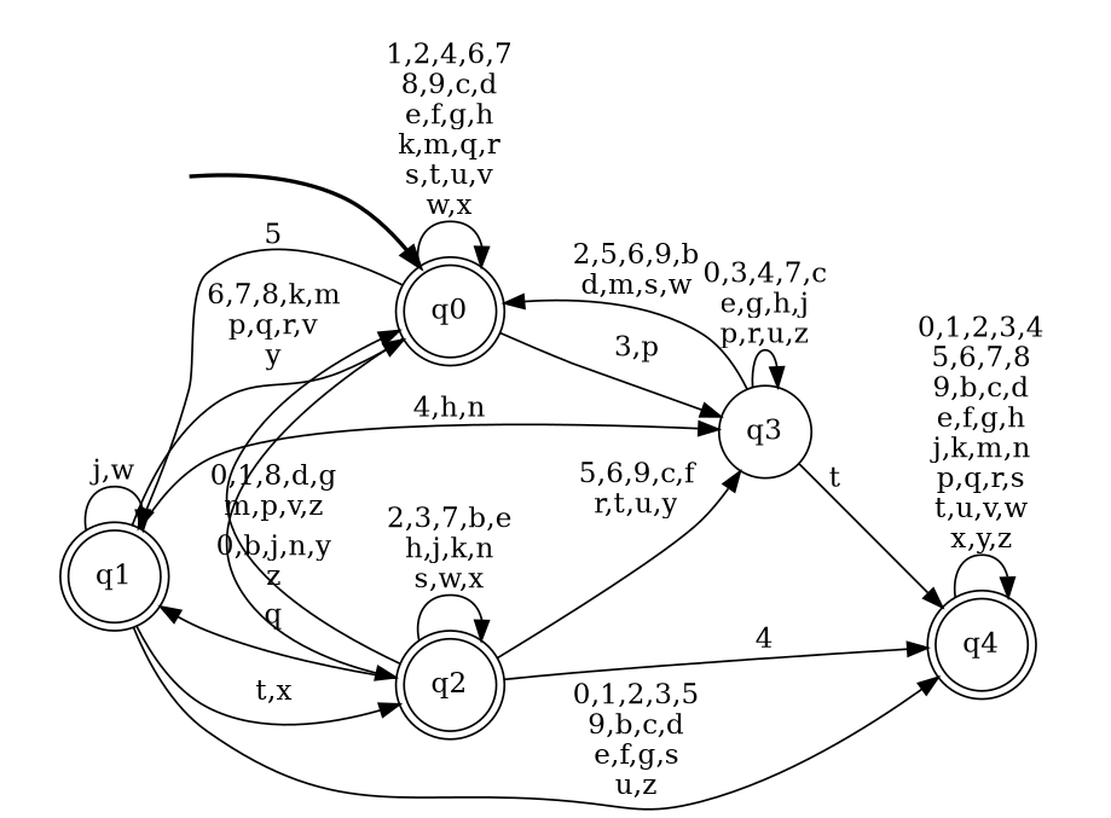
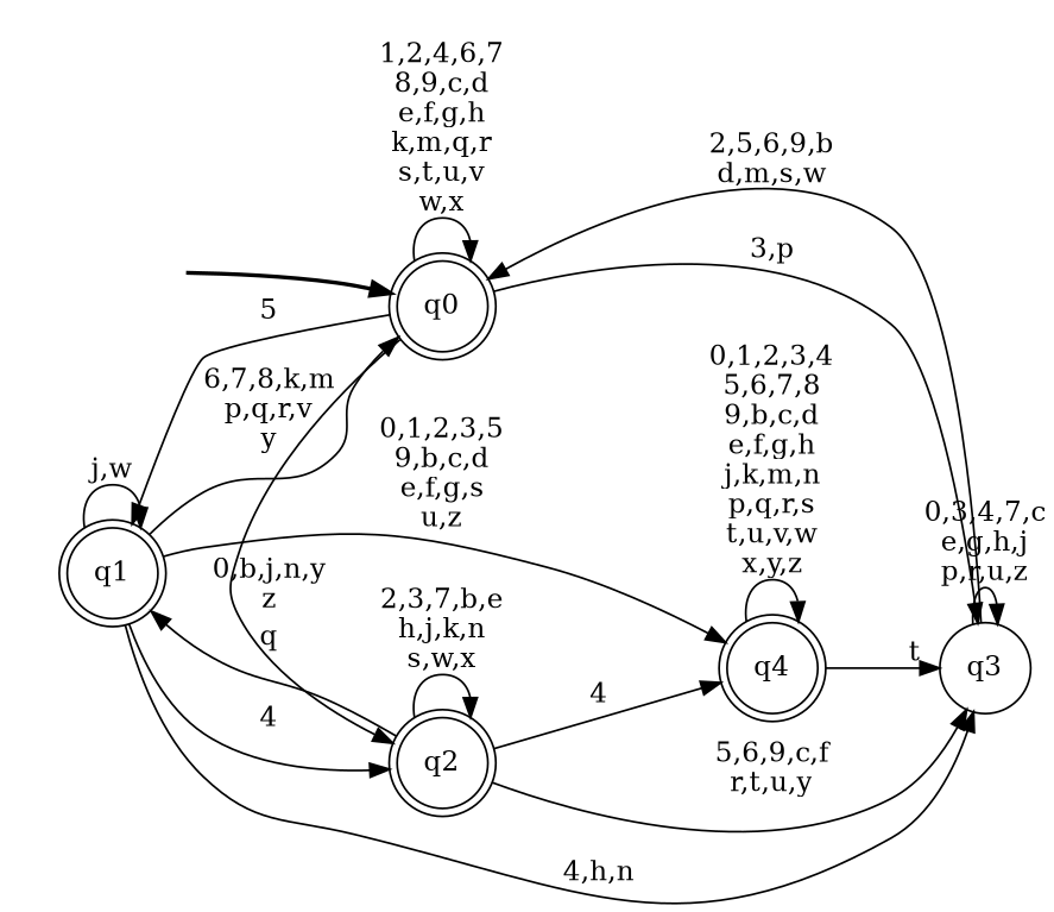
  digraph {
    rankdir=LR
    node [shape=doublecircle style="rounded,filled" color=black fillcolor=white]
    __start0 [height=0 shape=none style=invis width=0 color="" fillcolor=""]
    n2 [label=q0]
    n3 [label=q1]
    n4 [label=q2]
    n5 [label=q3 shape=circle style=filled]
    n6 [label=q4 style=filled]
    subgraph cluster_1 {
      nodesep=0.15
      ranksep=0.15
      style=invis
      __start0
      n2
    }
    __start0 -> n2 [penwidth=2]
    n2 -> n2 [label="1,2,4,6,7\n8,9,c,d\ne,f,g,h\nk,m,q,r\ns,t,u,v\nw,x"]
    n2 -> n3 [label=5]
    n2 -> n4 [label="0,b,j,n,y\nz"]
    n2 -> n5 [label="3,p"]
    n3 -> n2 [label="6,7,8,k,m\np,q,r,v\ny"]
    n3 -> n3 [label="j,w"]
-   n3 -> n4 [label="t,x"]
+   n3 -> n4 [label=4]
    n3 -> n5 [label="4,h,n"]
    n3 -> n6 [label="0,1,2,3,5\n9,b,c,d\ne,f,g,s\nu,z"]
-   n4 -> n2 [label="0,1,8,d,g\nm,p,v,z"]
    n4 -> n3 [label=q]
    n4 -> n4 [label="2,3,7,b,e\nh,j,k,n\ns,w,x"]
    n4 -> n5 [label="5,6,9,c,f\nr,t,u,y"]
    n4 -> n6 [label=4]
    n5 -> n2 [label="2,5,6,9,b\nd,m,s,w"]
    n5 -> n5 [label="0,3,4,7,c\ne,g,h,j\np,r,u,z"]
-   n5 -> n6 [label=t]
+   n6 -> n5 [label=t]
    n6 -> n6 [label="0,1,2,3,4\n5,6,7,8\n9,b,c,d\ne,f,g,h\nj,k,m,n\np,q,r,s\nt,u,v,w\nx,y,z"]
  }
